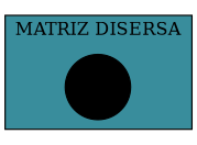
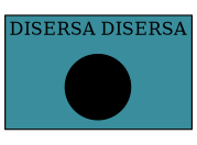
  digraph {
    rankdir=LR
    n1 [fillcolor=FFEDBB label="0,0" shape=circle style=filled]
    subgraph cluster_1 {
      bgcolor="#398D9C"
-     label="MATRIZ DISERSA"
+     label="DISERSA DISERSA"
      n1
    }
  }
